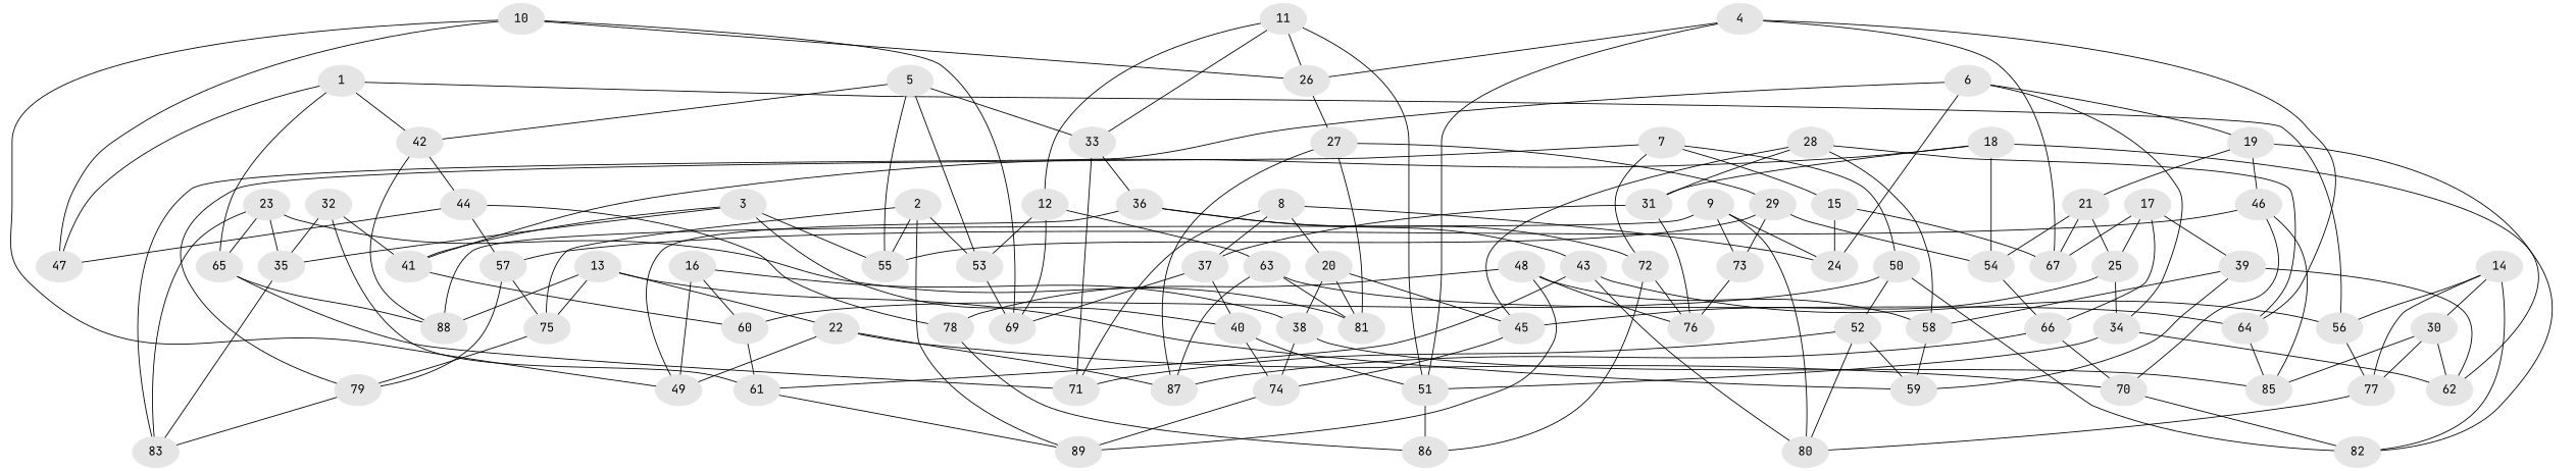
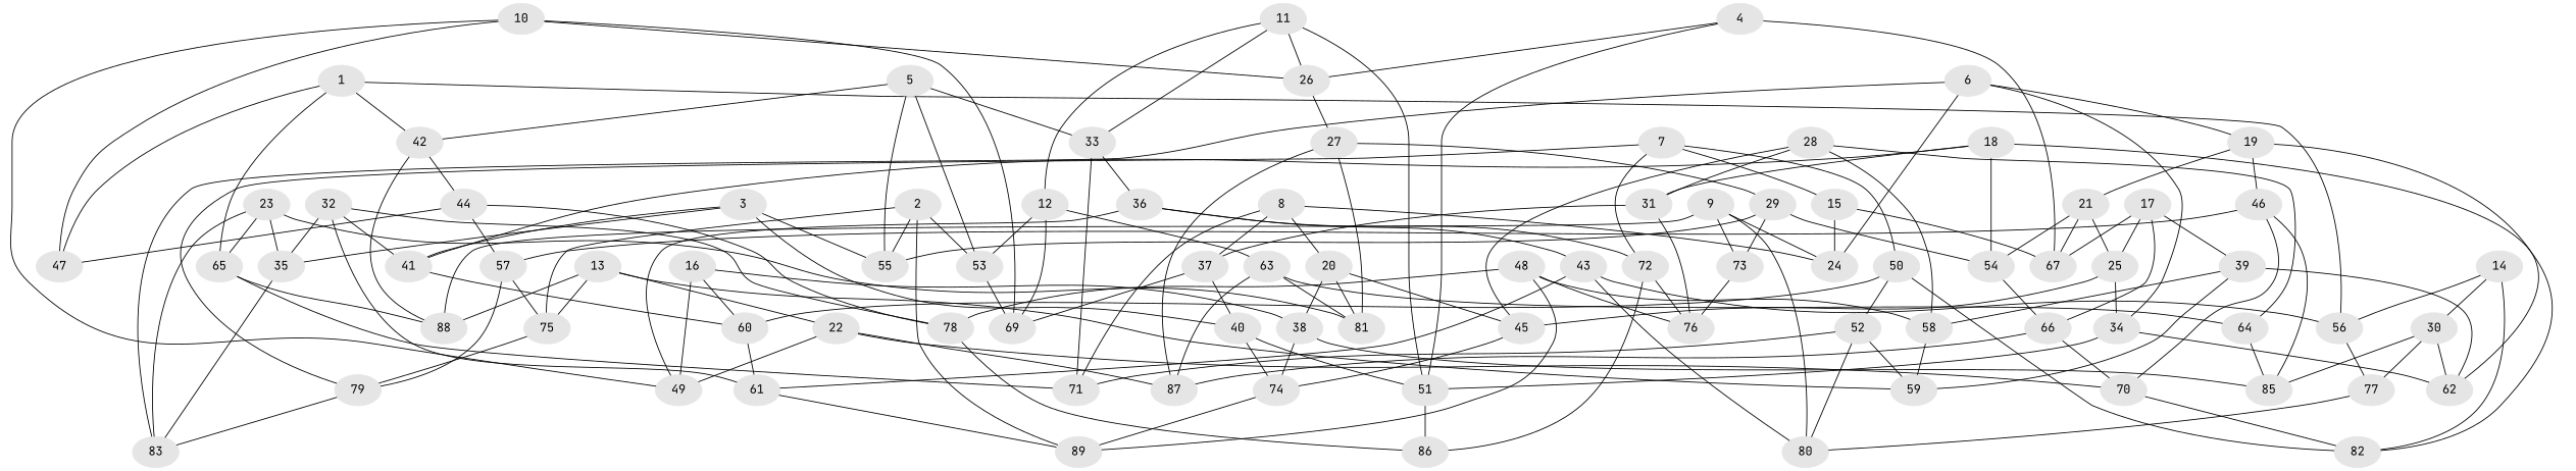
  graph {
    fontname="JetBrains Mono"
    node [color=gray90 fontname="JetBrains Mono" style=filled]
    edge [fontname="JetBrains Mono"]
    1
    42
    47
    56
    65
    n6 [label=88]
    44
    77
    71
    2
    53
    55
    75
    n14 [label=89]
    69
    79
    3
    35
    40
    41
    83
    51
    74
    60
    4
    26
    64
    67
    27
    86
    85
    5
    33
    36
    6
    19
    24
    34
    21
    46
    62
    7
    15
    50
    72
    82
    52
    76
    8
    20
    37
    38
    45
    81
    9
    73
    80
    10
    49
    11
    12
    63
    87
    13
    22
    59
    70
    14
    30
    16
    61
    17
    25
    39
    66
    58
    18
    31
    54
    57
    23
    29
    28
    32
    78
    43
    48
    1 -- 42
    1 -- 47
    1 -- 56
    1 -- 65
    42 -- n6
    42 -- 44
    56 -- 77
    65 -- n6
    65 -- 71
    44 -- 47
    44 -- 57
    44 -- 78
    77 -- 80
    2 -- 53
    2 -- 55
    2 -- 75
    2 -- n14
    53 -- 69
    75 -- 79
    79 -- 83
    3 -- 55
    3 -- 35
    3 -- 40
    3 -- 41
    35 -- 83
    40 -- 51
    40 -- 74
    41 -- 60
    51 -- 86
    74 -- n14
    60 -- 61
    4 -- 51
    4 -- 26
-   4 -- 64
    4 -- 67
    26 -- 27
    64 -- 85
    27 -- 81
    27 -- 87
    27 -- 29
    5 -- 42
    5 -- 53
    5 -- 55
    5 -- 33
    33 -- 71
    33 -- 36
    36 -- 72
    36 -- 49
    36 -- 43
    6 -- 83
    6 -- 19
    6 -- 24
    6 -- 34
    19 -- 21
    19 -- 46
    19 -- 62
    34 -- 51
    34 -- 62
    21 -- 67
    21 -- 25
    21 -- 54
    46 -- 85
    46 -- 70
    46 -- 57
    7 -- 79
    7 -- 15
    7 -- 50
    7 -- 72
    15 -- 67
    15 -- 24
    50 -- 60
    50 -- 82
    50 -- 52
    72 -- 86
    72 -- 76
    52 -- 71
    52 -- 80
    52 -- 59
    8 -- 71
    8 -- 24
    8 -- 20
    8 -- 37
    20 -- 38
    20 -- 45
    20 -- 81
    37 -- 69
    37 -- 40
    38 -- 74
    38 -- 85
    45 -- 74
    9 -- n6
    9 -- 24
    9 -- 73
    9 -- 80
    73 -- 76
    10 -- 47
    10 -- 69
    10 -- 26
    10 -- 49
    11 -- 51
    11 -- 26
    11 -- 33
    11 -- 12
    12 -- 53
    12 -- 69
    12 -- 63
    63 -- 64
    63 -- 81
    63 -- 87
    13 -- n6
    13 -- 75
    13 -- 22
    13 -- 59
    22 -- 49
    22 -- 87
    22 -- 70
    70 -- 82
    14 -- 56
-   14 -- 77
    14 -- 82
    14 -- 30
    30 -- 77
    30 -- 85
    30 -- 62
    16 -- 60
    16 -- 38
    16 -- 49
    61 -- n14
    17 -- 67
    17 -- 25
    17 -- 39
    17 -- 66
    25 -- 34
    25 -- 45
    39 -- 62
    39 -- 59
    39 -- 58
    66 -- 87
    66 -- 70
    58 -- 59
    18 -- 41
    18 -- 82
    18 -- 31
    18 -- 54
    31 -- 76
    31 -- 37
    54 -- 66
    57 -- 75
    57 -- 79
    23 -- 65
    23 -- 35
    23 -- 83
    23 -- 81
    29 -- 55
    29 -- 73
    29 -- 54
    28 -- 64
    28 -- 45
    28 -- 58
    28 -- 31
    32 -- 35
    32 -- 41
    32 -- 61
+   32 -- 78
    78 -- 86
    43 -- 56
    43 -- 80
    43 -- 61
    48 -- n14
    48 -- 76
    48 -- 58
    48 -- 78
  }
